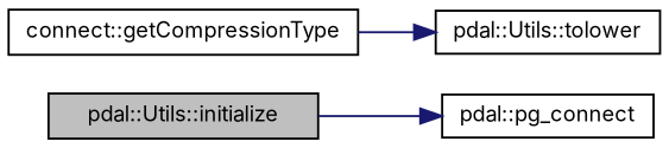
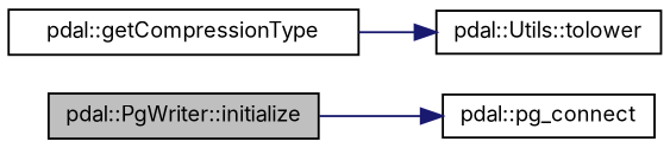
  digraph {
    fontname=Inter
    rankdir=LR
    node [color=black fillcolor=white fontname=Inter fontsize=10 shape=record style=filled]
    edge [color=midnightblue fontname=Inter fontsize=10 labelfontname=Helvetica labelfontsize=10 style=solid]
-   n1 [fillcolor=grey75 fontcolor=black height=0.2 label="pdal::Utils::initialize" width=0.4]
+   n1 [fillcolor=grey75 fontcolor=black height=0.2 label="pdal::PgWriter::initialize" width=0.4]
    n2 [height=0.2 label="pdal::pg_connect" width=0.4]
-   n3 [height=0.2 label="connect::getCompressionType" width=0.4]
+   n3 [height=0.2 label="pdal::getCompressionType" width=0.4]
    n4 [height=0.2 label="pdal::Utils::tolower" width=0.4]
    n1 -> n2
    n3 -> n4
  }
